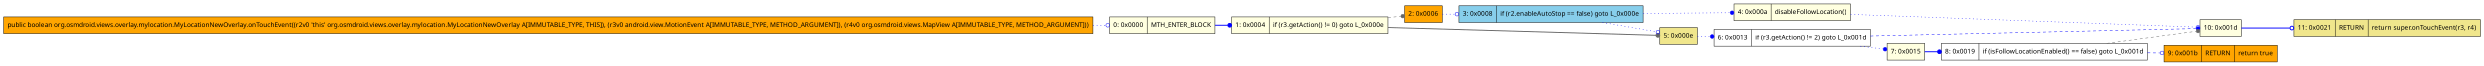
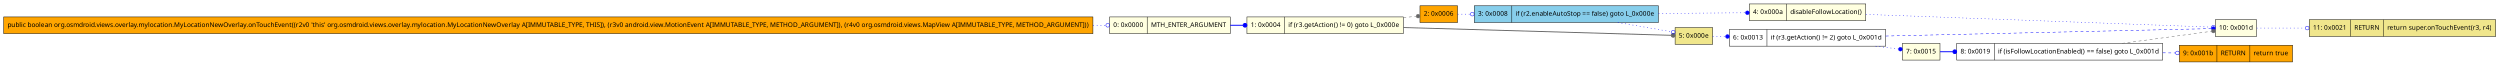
  digraph {
    fontname="Noto Sans"
    rankdir=LR
    node [fillcolor=lightyellow fontname="Noto Sans" shape=record style=filled]
    edge [arrowhead=dot color=blue fontname="Noto Sans" style=dotted]
-   n1 [label="{0\:\ 0x0000|MTH_ENTER_BLOCK\l}"]
+   n1 [label="{0\:\ 0x0000|MTH_ENTER_ARGUMENT\l}"]
    n2 [label="{1\:\ 0x0004|if (r3.getAction() != 0) goto L_0x000e\l}"]
    n3 [fillcolor=orange label="{2\:\ 0x0006}"]
    n4 [fillcolor=khaki label="{5\:\ 0x000e}"]
    n5 [fillcolor=skyblue label="{3\:\ 0x0008|if (r2.enableAutoStop == false) goto L_0x000e\l}"]
    n6 [fillcolor=white label="{6\:\ 0x0013|if (r3.getAction() != 2) goto L_0x001d\l}"]
    n7 [label="{4\:\ 0x000a|disableFollowLocation()\l}"]
    n8 [label="{10\:\ 0x001d}"]
    n9 [fillcolor=khaki label="{11\:\ 0x0021|RETURN\l|return super.onTouchEvent(r3, r4)\l}"]
    n10 [label="{7\:\ 0x0015}"]
    n11 [fillcolor=white label="{8\:\ 0x0019|if (isFollowLocationEnabled() == false) goto L_0x001d\l}"]
    n12 [fillcolor=orange label="{9\:\ 0x001b|RETURN\l|return true\l}"]
    n13 [fillcolor=orange label="{public boolean org.osmdroid.views.overlay.mylocation.MyLocationNewOverlay.onTouchEvent((r2v0 'this' org.osmdroid.views.overlay.mylocation.MyLocationNewOverlay A[IMMUTABLE_TYPE, THIS]), (r3v0 android.view.MotionEvent A[IMMUTABLE_TYPE, METHOD_ARGUMENT]), (r4v0 org.osmdroid.views.MapView A[IMMUTABLE_TYPE, METHOD_ARGUMENT])) }"]
    n1 -> n2 [style=bold]
    n2 -> n3 [color=gray40 style=dashed]
    n2 -> n4 [color=gray40 style=bold]
    n3 -> n5 [arrowhead=odot]
    n4 -> n6
    n5 -> n4 [arrowhead=odot]
    n5 -> n7
    n6 -> n8 [style=dashed]
    n6 -> n10
    n7 -> n8 [arrowhead=odot]
-   n8 -> n9 [arrowhead=odot style=bold]
+   n8 -> n9 [arrowhead=odot]
    n10 -> n11 [style=bold]
    n11 -> n8 [color=gray40 style=dashed]
    n11 -> n12 [arrowhead=odot style=dashed]
    n13 -> n1 [arrowhead=odot]
  }
